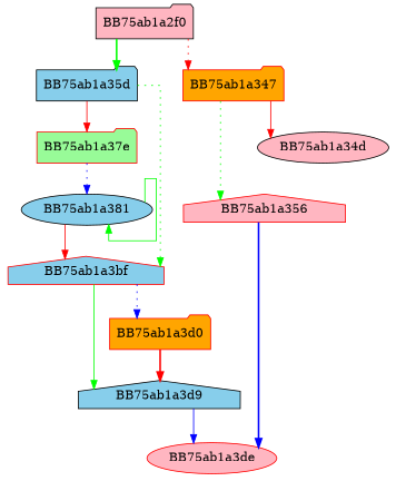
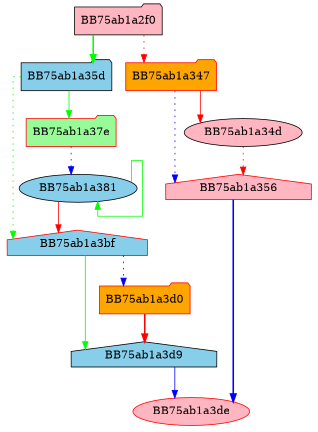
  digraph {
    splines=ortho
    node [color=red fillcolor=skyblue shape=folder style=filled]
    edge [color=red style=dotted]
    BB75ab1a35d [color=black]
    BB75ab1a2f0 [color=black fillcolor=lightpink]
    BB75ab1a347 [fillcolor=orange]
    BB75ab1a3bf [shape=house]
    BB75ab1a37e [fillcolor=palegreen]
    BB75ab1a356 [fillcolor=lightpink shape=house]
    BB75ab1a34d [color=black fillcolor=lightpink shape=ellipse]
    BB75ab1a3d9 [color=black shape=house]
    BB75ab1a3d0 [fillcolor=orange]
    BB75ab1a381 [color=black shape=ellipse]
    BB75ab1a3de [fillcolor=lightpink shape=ellipse]
    BB75ab1a35d -> BB75ab1a3bf [color=green]
-   BB75ab1a35d -> BB75ab1a37e [style=solid]
+   BB75ab1a35d -> BB75ab1a37e [color=green style=solid]
    BB75ab1a2f0 -> BB75ab1a35d [color=green style=bold]
    BB75ab1a2f0 -> BB75ab1a347
-   BB75ab1a347 -> BB75ab1a356 [color=green]
+   BB75ab1a347 -> BB75ab1a356 [color=blue]
    BB75ab1a347 -> BB75ab1a34d [style=solid]
    BB75ab1a3bf -> BB75ab1a3d9 [color=green style=solid]
    BB75ab1a3bf -> BB75ab1a3d0 [color=blue]
    BB75ab1a37e -> BB75ab1a381 [color=blue]
    BB75ab1a356 -> BB75ab1a3de [color=blue style=bold]
+   BB75ab1a34d -> BB75ab1a356
    BB75ab1a3d9 -> BB75ab1a3de [color=blue style=solid]
    BB75ab1a3d0 -> BB75ab1a3d9 [style=bold]
    BB75ab1a381 -> BB75ab1a3bf [style=solid]
    BB75ab1a381 -> BB75ab1a381 [color=green style=solid]
  }
